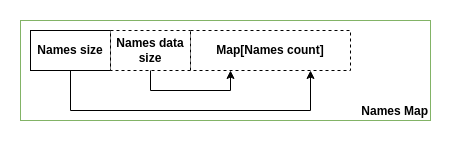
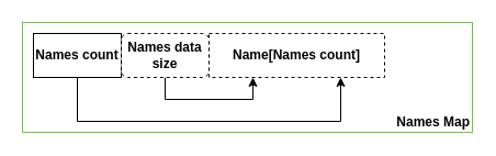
  <mxCell id="0" />
  <mxCell id="1" parent="0" />
  <mxCell id="2" value="&lt;b&gt;Names Map&lt;/b&gt;" style="rounded=0;whiteSpace=wrap;html=1;fillColor=#ffffff;strokeColor=#82b366;align=right;verticalAlign=bottom;" vertex="1" parent="1"><mxGeometry x="20" y="20" width="410" height="100" as="geometry" /></mxCell>
- <mxCell id="3" value="&lt;b&gt;Names size&lt;/b&gt;" style="whiteSpace=wrap;html=1;align=center;" vertex="1" parent="1"><mxGeometry x="30" y="30" width="80" height="40" as="geometry" /></mxCell>
- <mxCell id="4" value="&lt;b&gt;Names data size&lt;/b&gt;" style="whiteSpace=wrap;html=1;align=center;dashed=1;" vertex="1" parent="1"><mxGeometry x="110" y="30" width="80" height="40" as="geometry" /></mxCell>
- <mxCell id="5" value="&lt;b&gt;Map[Names count]&lt;/b&gt;" style="whiteSpace=wrap;html=1;align=center;dashed=1;" vertex="1" parent="1"><mxGeometry x="190" y="30" width="160" height="40" as="geometry" /></mxCell>
+ <mxCell id="3" value="&lt;b&gt;Names count&lt;/b&gt;" style="whiteSpace=wrap;html=1;align=center;" vertex="1" parent="1"><mxGeometry x="30" y="30" width="80" height="40" as="geometry" /></mxCell>
+ <mxCell id="4" value="&lt;b&gt;Names data size&lt;/b&gt;" style="whiteSpace=wrap;html=1;align=center;dashed=1;rounded=1;" vertex="1" parent="1"><mxGeometry x="110" y="30" width="80" height="40" as="geometry" /></mxCell>
+ <mxCell id="5" value="&lt;b&gt;Name[Names count]&lt;/b&gt;" style="whiteSpace=wrap;html=1;align=center;dashed=1;" vertex="1" parent="1"><mxGeometry x="190" y="30" width="160" height="40" as="geometry" /></mxCell>
  <mxCell id="6" value="" style="endArrow=classic;html=1;rounded=0;exitX=0.5;exitY=1;exitDx=0;exitDy=0;entryX=0.75;entryY=1;entryDx=0;entryDy=0;" edge="1" parent="1" source="3" target="5"><mxGeometry width="50" height="50" relative="1" as="geometry"><mxPoint x="170" y="150" as="sourcePoint" /><mxPoint x="269.52" y="70" as="targetPoint" /><Array as="points"><mxPoint x="70" y="110" /><mxPoint x="310" y="110" /></Array></mxGeometry></mxCell>
  <mxCell id="7" value="" style="endArrow=classic;html=1;rounded=0;entryX=0.25;entryY=1;entryDx=0;entryDy=0;exitX=0.5;exitY=1;exitDx=0;exitDy=0;" edge="1" parent="1" source="4" target="5"><mxGeometry width="50" height="50" relative="1" as="geometry"><mxPoint x="200" y="120" as="sourcePoint" /><mxPoint x="250" y="70" as="targetPoint" /><Array as="points"><mxPoint x="150" y="90" /><mxPoint x="230" y="90" /></Array></mxGeometry></mxCell>
